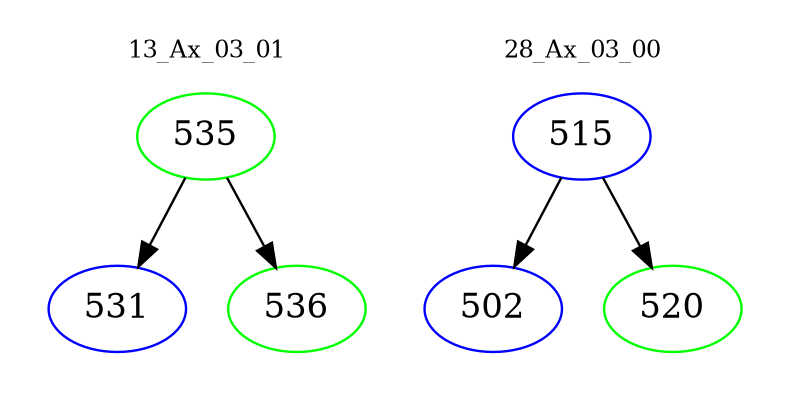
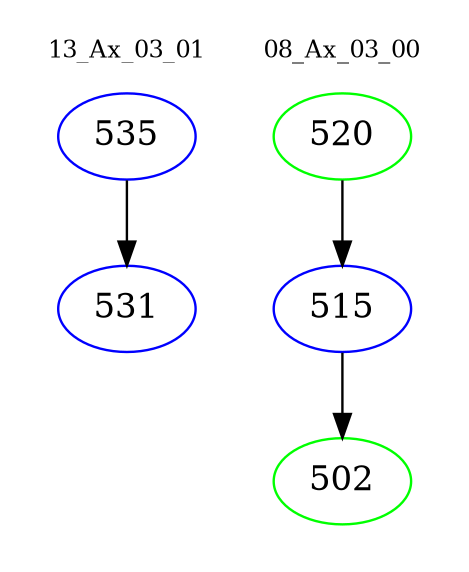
  digraph {
    node [color=blue]
    edge [color=black]
-   n1 [color=green label=535]
+   n1 [label=535]
    n2 [label=531]
-   n3 [color=green label=536]
    n4 [label=515]
-   n5 [label=502]
+   n5 [color=green label=502]
    n6 [color=green label=520]
    subgraph cluster_1 {
      color=white
      fontsize=10
      label="13_Ax_03_01"
      n1
      n2
-     n3
    }
    subgraph cluster_2 {
      color=white
      fontsize=10
-     label="28_Ax_03_00"
+     label="08_Ax_03_00"
      n4
      n5
      n6
    }
    n1 -> n2
-   n1 -> n3
    n4 -> n5
-   n4 -> n6
+   n6 -> n4
  }
